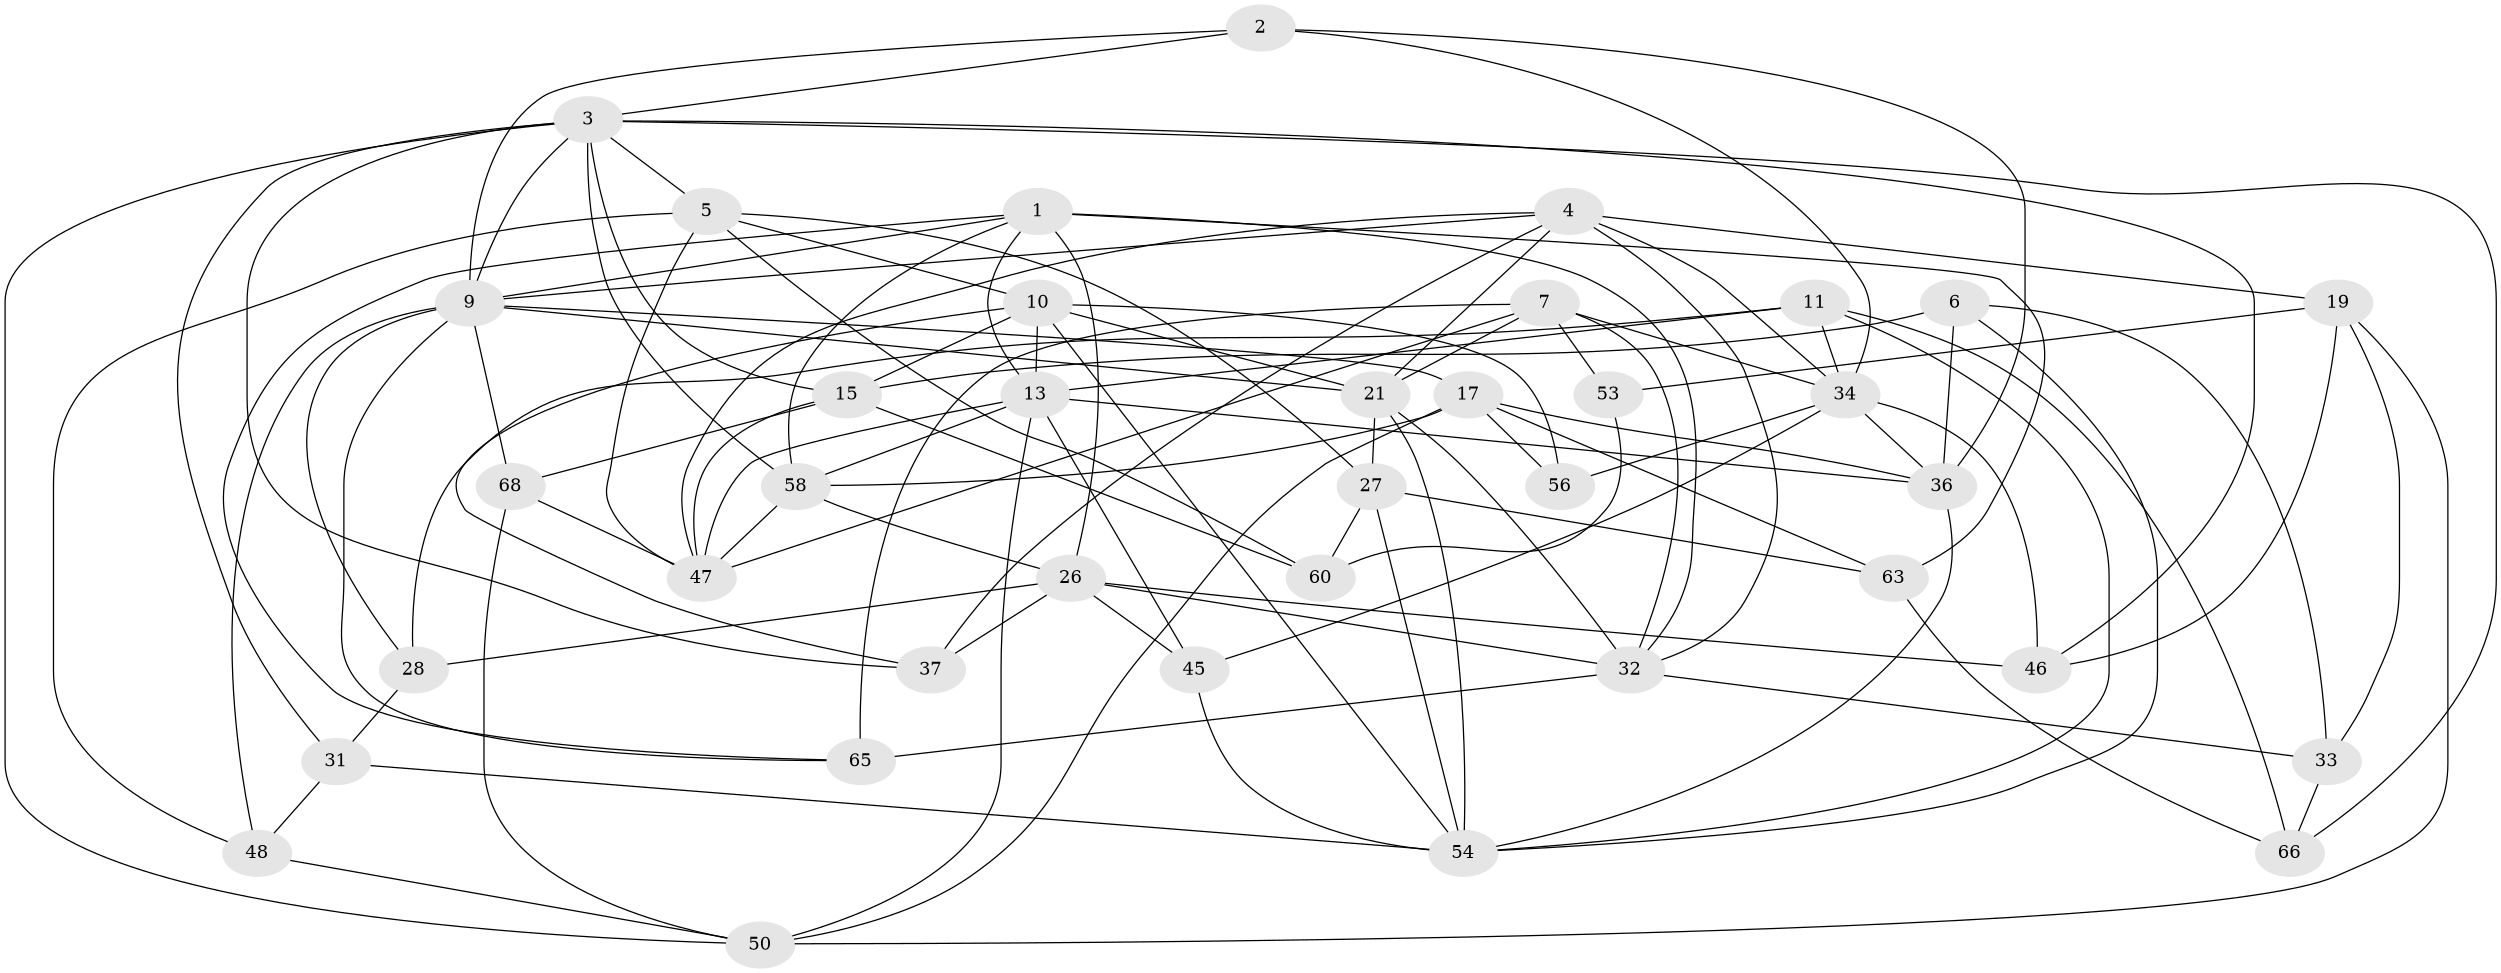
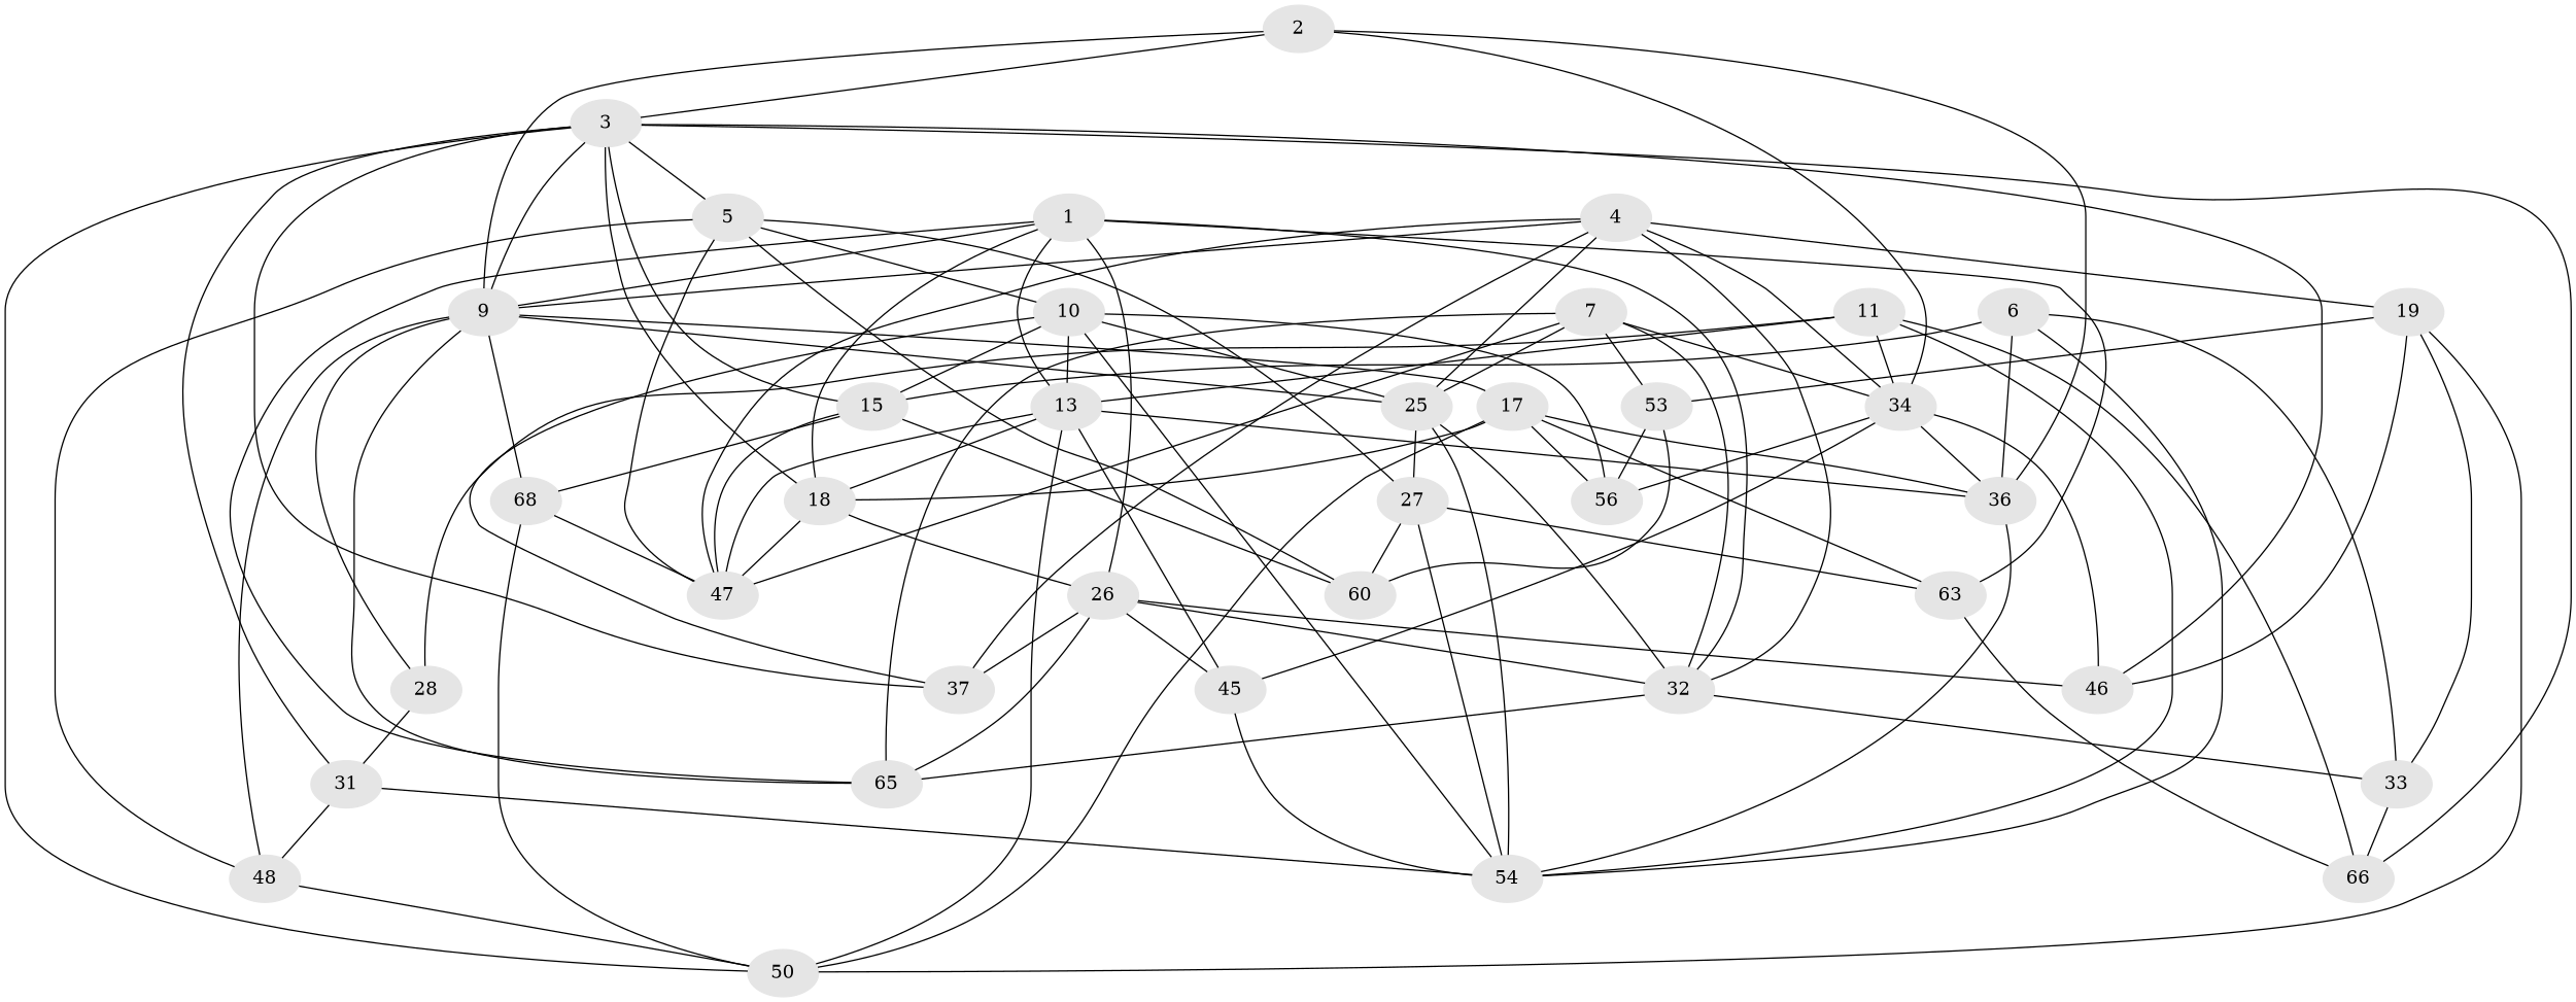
  graph {
    node [color=gray90 style=filled]
    1 [super="+30+12"]
    9 [super="+14+35+58"]
    13 [super="+16+71"]
-   18 [super="+25" label=58]
+   18 [super="+25"]
    26 [super="+43"]
    32 [super="+40+68"]
    63
    65
-   21 [super="+24+55"]
+   21 [super="+24+55" label=25]
    48
    17 [super="+62"]
    28
    n13 [label=68]
    36 [super="+59"]
    50 [super="+64"]
    47 [super="+51"]
    45
    37
    46
    33
    66
    3 [super="+22"]
    5 [super="+74"]
    15 [super="+44"]
    31
    2
    34 [super="+41+39"]
    56
    54 [super="+57+61"]
    10 [super="+23+52"]
    27 [super="+42"]
    60
    4 [super="+73+8"]
    19 [super="+67"]
    53
    6
    7 [super="+20"]
    11 [super="+29"]
    1 -- 9
    1 -- 13
    1 -- 18
    1 -- 26 [weight=2]
    1 -- 32
    1 -- 63
    1 -- 65
    9 -- 65
    9 -- 21
    9 -- 48
    9 -- 17
    9 -- 28
    9 -- n13
    13 -- 18
    13 -- 36
    13 -- 50
    13 -- 47 [weight=2]
    13 -- 45
    18 -- 26
    18 -- 47
    26 -- 32
-   26 -- 28
+   26 -- 65
    26 -- 45
    26 -- 37
    26 -- 46
    32 -- 65
    32 -- 33
    63 -- 66
    21 -- 32 [weight=2]
    21 -- 54
    21 -- 27 [weight=2]
    48 -- 50
    17 -- 18
    17 -- 63
    17 -- 36
    17 -- 50
    17 -- 56
    28 -- 31
    n13 -- 50
    n13 -- 47
    36 -- 54
    45 -- 54
    33 -- 66
    3 -- 9
    3 -- 18
    3 -- 50
    3 -- 37
    3 -- 46
    3 -- 66
    3 -- 5
    3 -- 15
    3 -- 31
    5 -- 48
    5 -- 47
    5 -- 10
    5 -- 27
    5 -- 60
    15 -- n13
    15 -- 47
    15 -- 60
    31 -- 48
    31 -- 54
    2 -- 9
    2 -- 36
    2 -- 3
    2 -- 34
    34 -- 36
    34 -- 45
    34 -- 46
    34 -- 56
    10 -- 13
    10 -- 21 [weight=2]
    10 -- 37
    10 -- 15
    10 -- 56
    10 -- 54
    27 -- 63
    27 -- 54
    27 -- 60
    4 -- 9
    4 -- 32
    4 -- 21
    4 -- 47
    4 -- 37
    4 -- 34
    4 -- 19 [weight=2]
    19 -- 50
    19 -- 46
    19 -- 33
    19 -- 53
+   53 -- 56
    53 -- 60
    6 -- 36
    6 -- 33
    6 -- 15
    6 -- 54
    7 -- 32
    7 -- 65
    7 -- 21
    7 -- 47
    7 -- 34
    7 -- 53
    11 -- 13 [weight=2]
    11 -- 28
    11 -- 66
    11 -- 34
    11 -- 54
  }
